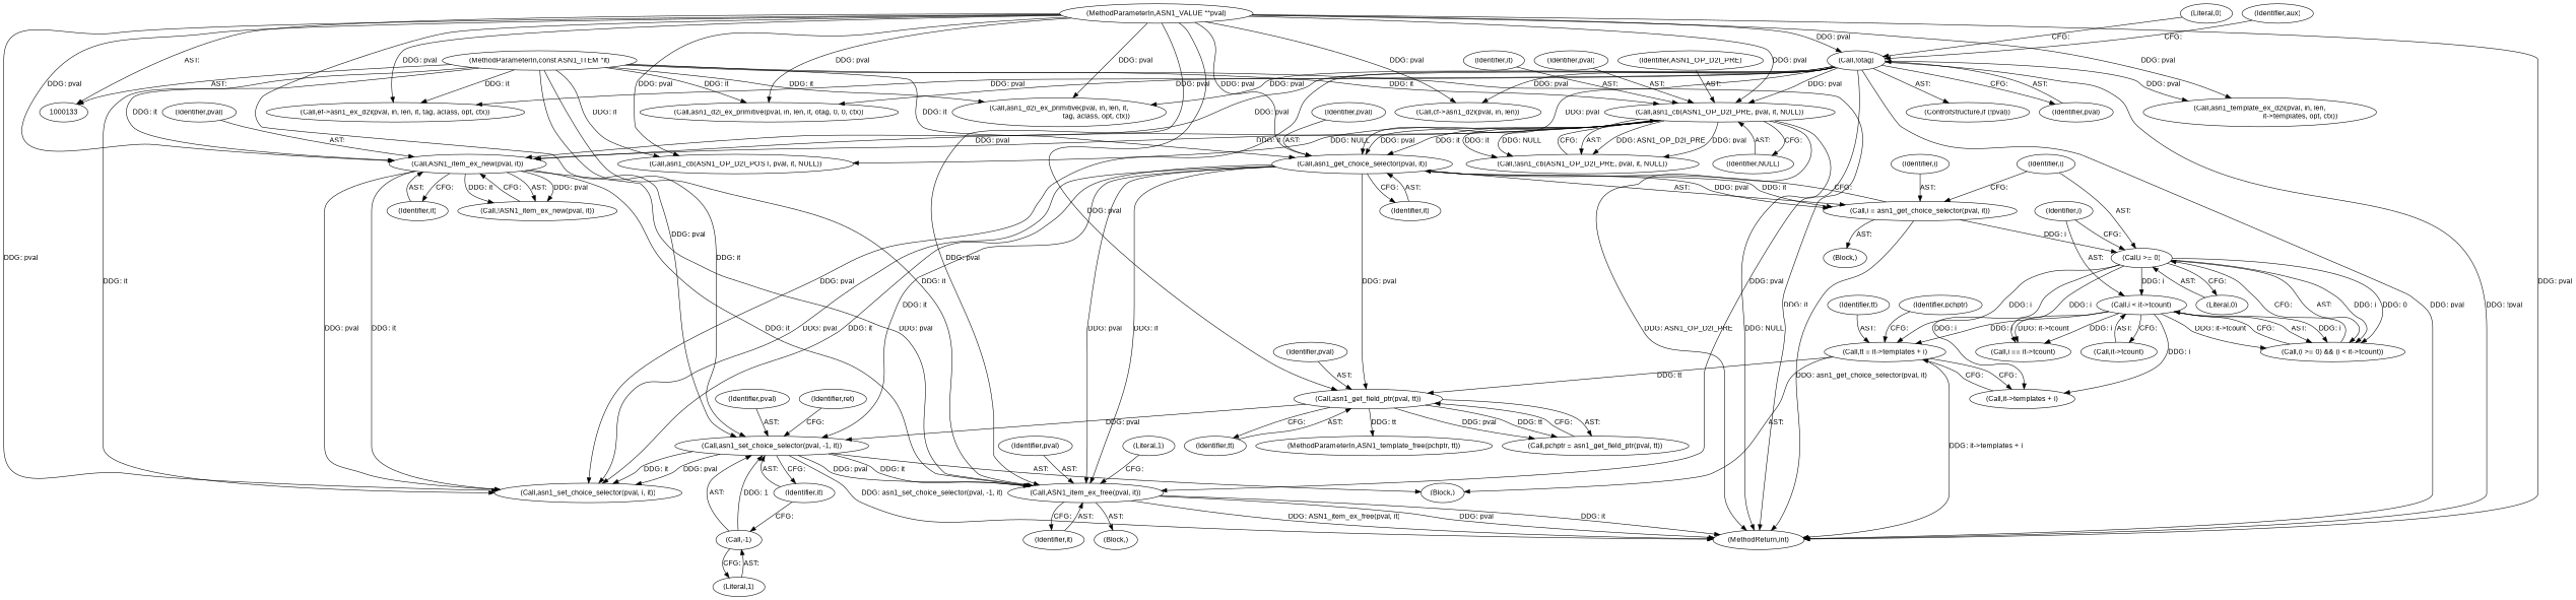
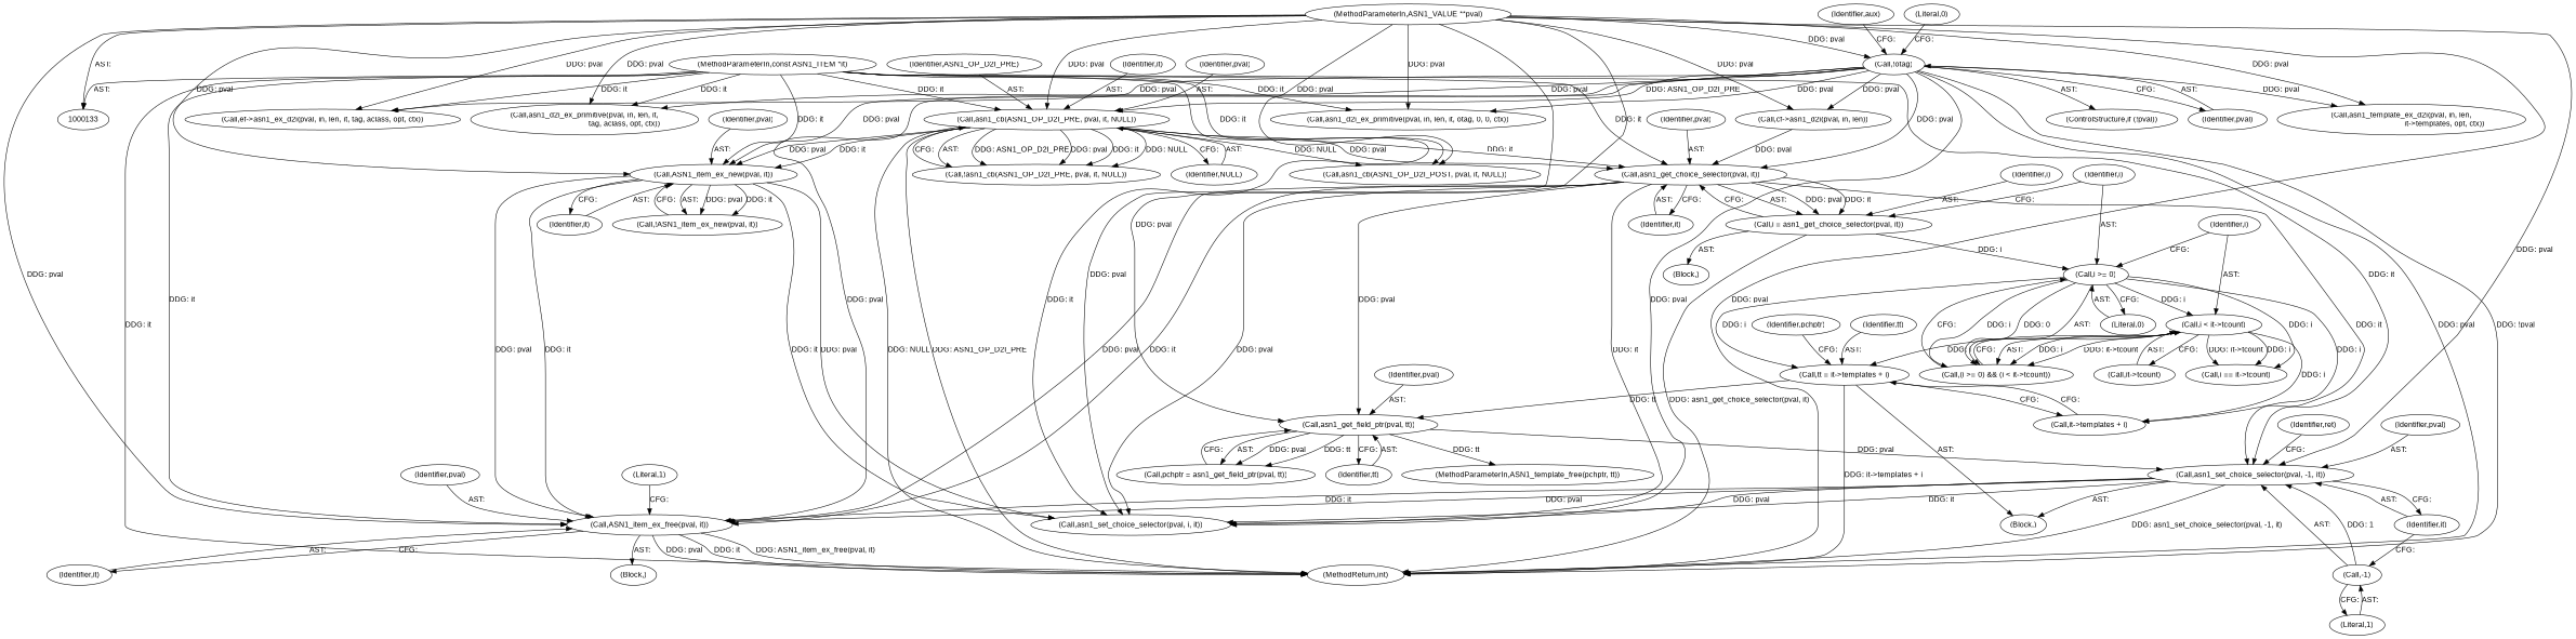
  digraph {
    fontname="Liberation Sans"
    node [fontname="Liberation Sans"]
    edge [fontname="Liberation Sans"]
    n1 [label="(Call,ASN1_item_ex_free(pval, it))"]
    n2 [label="(MethodReturn,int)"]
    n3 [label="(Block,)"]
    n4 [label="(Identifier,it)"]
    n5 [label="(Call,!otag)"]
    n6 [label="(Call,asn1_get_choice_selector(pval, it))"]
    n7 [label="(Call,asn1_cb(ASN1_OP_D2I_PRE, pval, it, NULL))"]
    n8 [label="(Call,ASN1_item_ex_new(pval, it))"]
    n9 [label="(Call,asn1_d2i_ex_primitive(pval, in, len, it, otag, 0, 0, ctx))"]
    n10 [label="(Call,asn1_d2i_ex_primitive(pval, in, len, it,\n                                     tag, aclass, opt, ctx))"]
    n11 [label="(Call,cf->asn1_d2i(pval, in, len))"]
    n12 [label="(ControlStructure,if (!pval))"]
    n13 [label="(Call,asn1_set_choice_selector(pval, i, it))"]
    n14 [label="(Call,asn1_template_ex_d2i(pval, in, len,\n                                        it->templates, opt, ctx))"]
    n15 [label="(Identifier,pval)"]
    n16 [label="(Call,ef->asn1_ex_d2i(pval, in, len, it, tag, aclass, opt, ctx))"]
    n17 [label="(Call,asn1_set_choice_selector(pval, -1, it))"]
    n18 [label="(Call,asn1_get_field_ptr(pval, tt))"]
    n19 [label="(Call,i = asn1_get_choice_selector(pval, it))"]
    n20 [label="(Identifier,it)"]
    n21 [label="(Call,asn1_cb(ASN1_OP_D2I_POST, pval, it, NULL))"]
    n22 [label="(Identifier,NULL)"]
    n23 [label="(Call,!asn1_cb(ASN1_OP_D2I_PRE, pval, it, NULL))"]
    n24 [label="(Identifier,it)"]
    n25 [label="(Call,!ASN1_item_ex_new(pval, it))"]
    n26 [label="(MethodParameterIn,ASN1_VALUE **pval)"]
    1000133
    n28 [label="(Identifier,it)"]
    n29 [label="(Block,)"]
    n30 [label="(MethodParameterIn,ASN1_template_free(pchptr, tt))"]
    n31 [label="(Call,pchptr = asn1_get_field_ptr(pval, tt))"]
    n32 [label="(Identifier,tt)"]
    n33 [label="(Call,i >= 0)"]
    n34 [label="(Block,)"]
    n35 [label="(MethodParameterIn,const ASN1_ITEM *it)"]
    n36 [label="(Call,-1)"]
    n37 [label="(Call,tt = it->templates + i)"]
    n38 [label="(Call,it->templates + i)"]
    n39 [label="(Call,i < it->tcount)"]
    n40 [label="(Call,(i >= 0) && (i < it->tcount))"]
    n41 [label="(Call,i == it->tcount)"]
    n42 [label="(Call,it->tcount)"]
    n43 [label="(Literal,0)"]
    n44 [label="(Literal,1)"]
    n45 [label="(Identifier,it)"]
    n46 [label="(Identifier,pval)"]
    n47 [label="(Identifier,i)"]
    n48 [label="(Identifier,pval)"]
    n49 [label="(Identifier,i)"]
    n50 [label="(Identifier,pval)"]
    n51 [label="(Identifier,ASN1_OP_D2I_PRE)"]
    n52 [label="(Identifier,aux)"]
    n53 [label="(Identifier,pchptr)"]
    n54 [label="(Identifier,ret)"]
    n55 [label="(Literal,0)"]
    n56 [label="(Literal,1)"]
    n57 [label="(Identifier,pval)"]
    n58 [label="(Identifier,i)"]
    n59 [label="(Identifier,pval)"]
    n60 [label="(Identifier,pval)"]
    n61 [label="(Identifier,tt)"]
    n1 -> n2 [label="DDG: ASN1_item_ex_free(pval, it)"]
    n1 -> n2 [label="DDG: pval"]
    n1 -> n2 [label="DDG: it"]
    n1 -> n3 [label="AST: "]
    n1 -> n4 [label="CFG: "]
    n4 -> n1 [label="AST: "]
    n5 -> n1 [label="DDG: pval"]
    n5 -> n2 [label="DDG: pval"]
    n5 -> n2 [label="DDG: !pval"]
    n5 -> n6 [label="DDG: pval"]
-   n5 -> n7 [label="DDG: pval"]
+   n5 -> n7 [label="DDG: ASN1_OP_D2I_PRE"]
    n5 -> n8 [label="DDG: pval"]
    n5 -> n9 [label="DDG: pval"]
    n5 -> n10 [label="DDG: pval"]
    n5 -> n11 [label="DDG: pval"]
    n5 -> n12 [label="AST: "]
    n5 -> n13 [label="DDG: pval"]
    n5 -> n14 [label="DDG: pval"]
    n5 -> n15 [label="CFG: "]
    n5 -> n16 [label="DDG: pval"]
    n6 -> n1 [label="DDG: pval"]
    n6 -> n1 [label="DDG: it"]
    n6 -> n13 [label="DDG: pval"]
    n6 -> n13 [label="DDG: it"]
    n6 -> n17 [label="DDG: it"]
    n6 -> n18 [label="DDG: pval"]
    n6 -> n19 [label="AST: "]
    n6 -> n19 [label="DDG: pval"]
    n6 -> n19 [label="DDG: it"]
    n6 -> n20 [label="CFG: "]
    n7 -> n2 [label="DDG: ASN1_OP_D2I_PRE"]
    n7 -> n2 [label="DDG: NULL"]
    n7 -> n6 [label="DDG: pval"]
    n7 -> n6 [label="DDG: it"]
    n7 -> n8 [label="DDG: pval"]
    n7 -> n8 [label="DDG: it"]
    n7 -> n21 [label="DDG: NULL"]
    n7 -> n22 [label="CFG: "]
    n7 -> n23 [label="AST: "]
    n7 -> n23 [label="DDG: ASN1_OP_D2I_PRE"]
    n7 -> n23 [label="DDG: pval"]
    n7 -> n23 [label="DDG: it"]
    n7 -> n23 [label="DDG: NULL"]
    n8 -> n1 [label="DDG: pval"]
    n8 -> n1 [label="DDG: it"]
    n8 -> n13 [label="DDG: pval"]
    n8 -> n13 [label="DDG: it"]
    n8 -> n24 [label="CFG: "]
    n8 -> n25 [label="AST: "]
    n8 -> n25 [label="DDG: pval"]
    n8 -> n25 [label="DDG: it"]
    n15 -> n5 [label="AST: "]
    n17 -> n1 [label="DDG: pval"]
    n17 -> n1 [label="DDG: it"]
    n17 -> n2 [label="DDG: asn1_set_choice_selector(pval, -1, it)"]
    n17 -> n13 [label="DDG: pval"]
    n17 -> n13 [label="DDG: it"]
    n17 -> n28 [label="CFG: "]
    n17 -> n29 [label="AST: "]
    n18 -> n17 [label="DDG: pval"]
    n18 -> n30 [label="DDG: tt"]
    n18 -> n31 [label="AST: "]
    n18 -> n31 [label="DDG: pval"]
    n18 -> n31 [label="DDG: tt"]
    n18 -> n32 [label="CFG: "]
    n19 -> n2 [label="DDG: asn1_get_choice_selector(pval, it)"]
    n19 -> n6 [label="CFG: "]
    n19 -> n33 [label="DDG: i"]
    n19 -> n34 [label="AST: "]
    n20 -> n6 [label="AST: "]
    n22 -> n7 [label="AST: "]
    n23 -> n7 [label="CFG: "]
    n24 -> n8 [label="AST: "]
    n25 -> n8 [label="CFG: "]
    n26 -> n1 [label="DDG: pval"]
    n26 -> n2 [label="DDG: pval"]
    n26 -> n5 [label="DDG: pval"]
-   n26 -> n6 [label="DDG: pval"]
+   n11 -> n6 [label="DDG: pval"]
    n26 -> n7 [label="DDG: pval"]
    n26 -> n8 [label="DDG: pval"]
    n26 -> n9 [label="DDG: pval"]
    n26 -> n10 [label="DDG: pval"]
    n26 -> n11 [label="DDG: pval"]
    n26 -> n13 [label="DDG: pval"]
    n26 -> n14 [label="DDG: pval"]
    n26 -> n16 [label="DDG: pval"]
    n26 -> n17 [label="DDG: pval"]
    n26 -> n18 [label="DDG: pval"]
    n26 -> n21 [label="DDG: pval"]
    n26 -> 1000133 [label="AST: "]
    n28 -> n17 [label="AST: "]
    n28 -> n36 [label="CFG: "]
    n31 -> n18 [label="CFG: "]
    n32 -> n18 [label="AST: "]
    n33 -> n37 [label="DDG: i"]
    n33 -> n38 [label="DDG: i"]
    n33 -> n39 [label="DDG: i"]
    n33 -> n40 [label="AST: "]
    n33 -> n40 [label="DDG: i"]
    n33 -> n40 [label="DDG: 0"]
    n33 -> n41 [label="DDG: i"]
    n33 -> n43 [label="CFG: "]
    n35 -> n1 [label="DDG: it"]
    n35 -> n2 [label="DDG: it"]
    n35 -> n6 [label="DDG: it"]
    n35 -> n7 [label="DDG: it"]
    n35 -> n8 [label="DDG: it"]
    n35 -> n9 [label="DDG: it"]
    n35 -> n10 [label="DDG: it"]
    n35 -> n13 [label="DDG: it"]
    n35 -> n16 [label="DDG: it"]
    n35 -> n17 [label="DDG: it"]
    n35 -> n21 [label="DDG: it"]
    n35 -> 1000133 [label="AST: "]
    n36 -> n17 [label="AST: "]
    n36 -> n17 [label="DDG: 1"]
    n36 -> n44 [label="CFG: "]
    n37 -> n2 [label="DDG: it->templates + i"]
    n37 -> n18 [label="DDG: tt"]
    n37 -> n29 [label="AST: "]
    n37 -> n38 [label="CFG: "]
    n38 -> n37 [label="CFG: "]
    n39 -> n37 [label="DDG: i"]
    n39 -> n38 [label="DDG: i"]
    n39 -> n40 [label="AST: "]
    n39 -> n40 [label="DDG: i"]
    n39 -> n40 [label="DDG: it->tcount"]
    n39 -> n41 [label="DDG: i"]
    n39 -> n41 [label="DDG: it->tcount"]
    n39 -> n42 [label="CFG: "]
    n40 -> n33 [label="CFG: "]
    n40 -> n39 [label="CFG: "]
    n42 -> n39 [label="AST: "]
    n43 -> n33 [label="AST: "]
    n44 -> n36 [label="AST: "]
    n45 -> n7 [label="AST: "]
    n46 -> n17 [label="AST: "]
    n47 -> n33 [label="CFG: "]
    n47 -> n39 [label="AST: "]
    n48 -> n8 [label="AST: "]
    n49 -> n19 [label="CFG: "]
    n49 -> n33 [label="AST: "]
    n50 -> n7 [label="AST: "]
    n51 -> n7 [label="AST: "]
    n52 -> n5 [label="CFG: "]
    n53 -> n37 [label="CFG: "]
    n54 -> n17 [label="CFG: "]
    n55 -> n5 [label="CFG: "]
    n56 -> n1 [label="CFG: "]
    n57 -> n18 [label="AST: "]
    n58 -> n19 [label="AST: "]
    n59 -> n6 [label="AST: "]
    n60 -> n1 [label="AST: "]
    n61 -> n37 [label="AST: "]
  }
